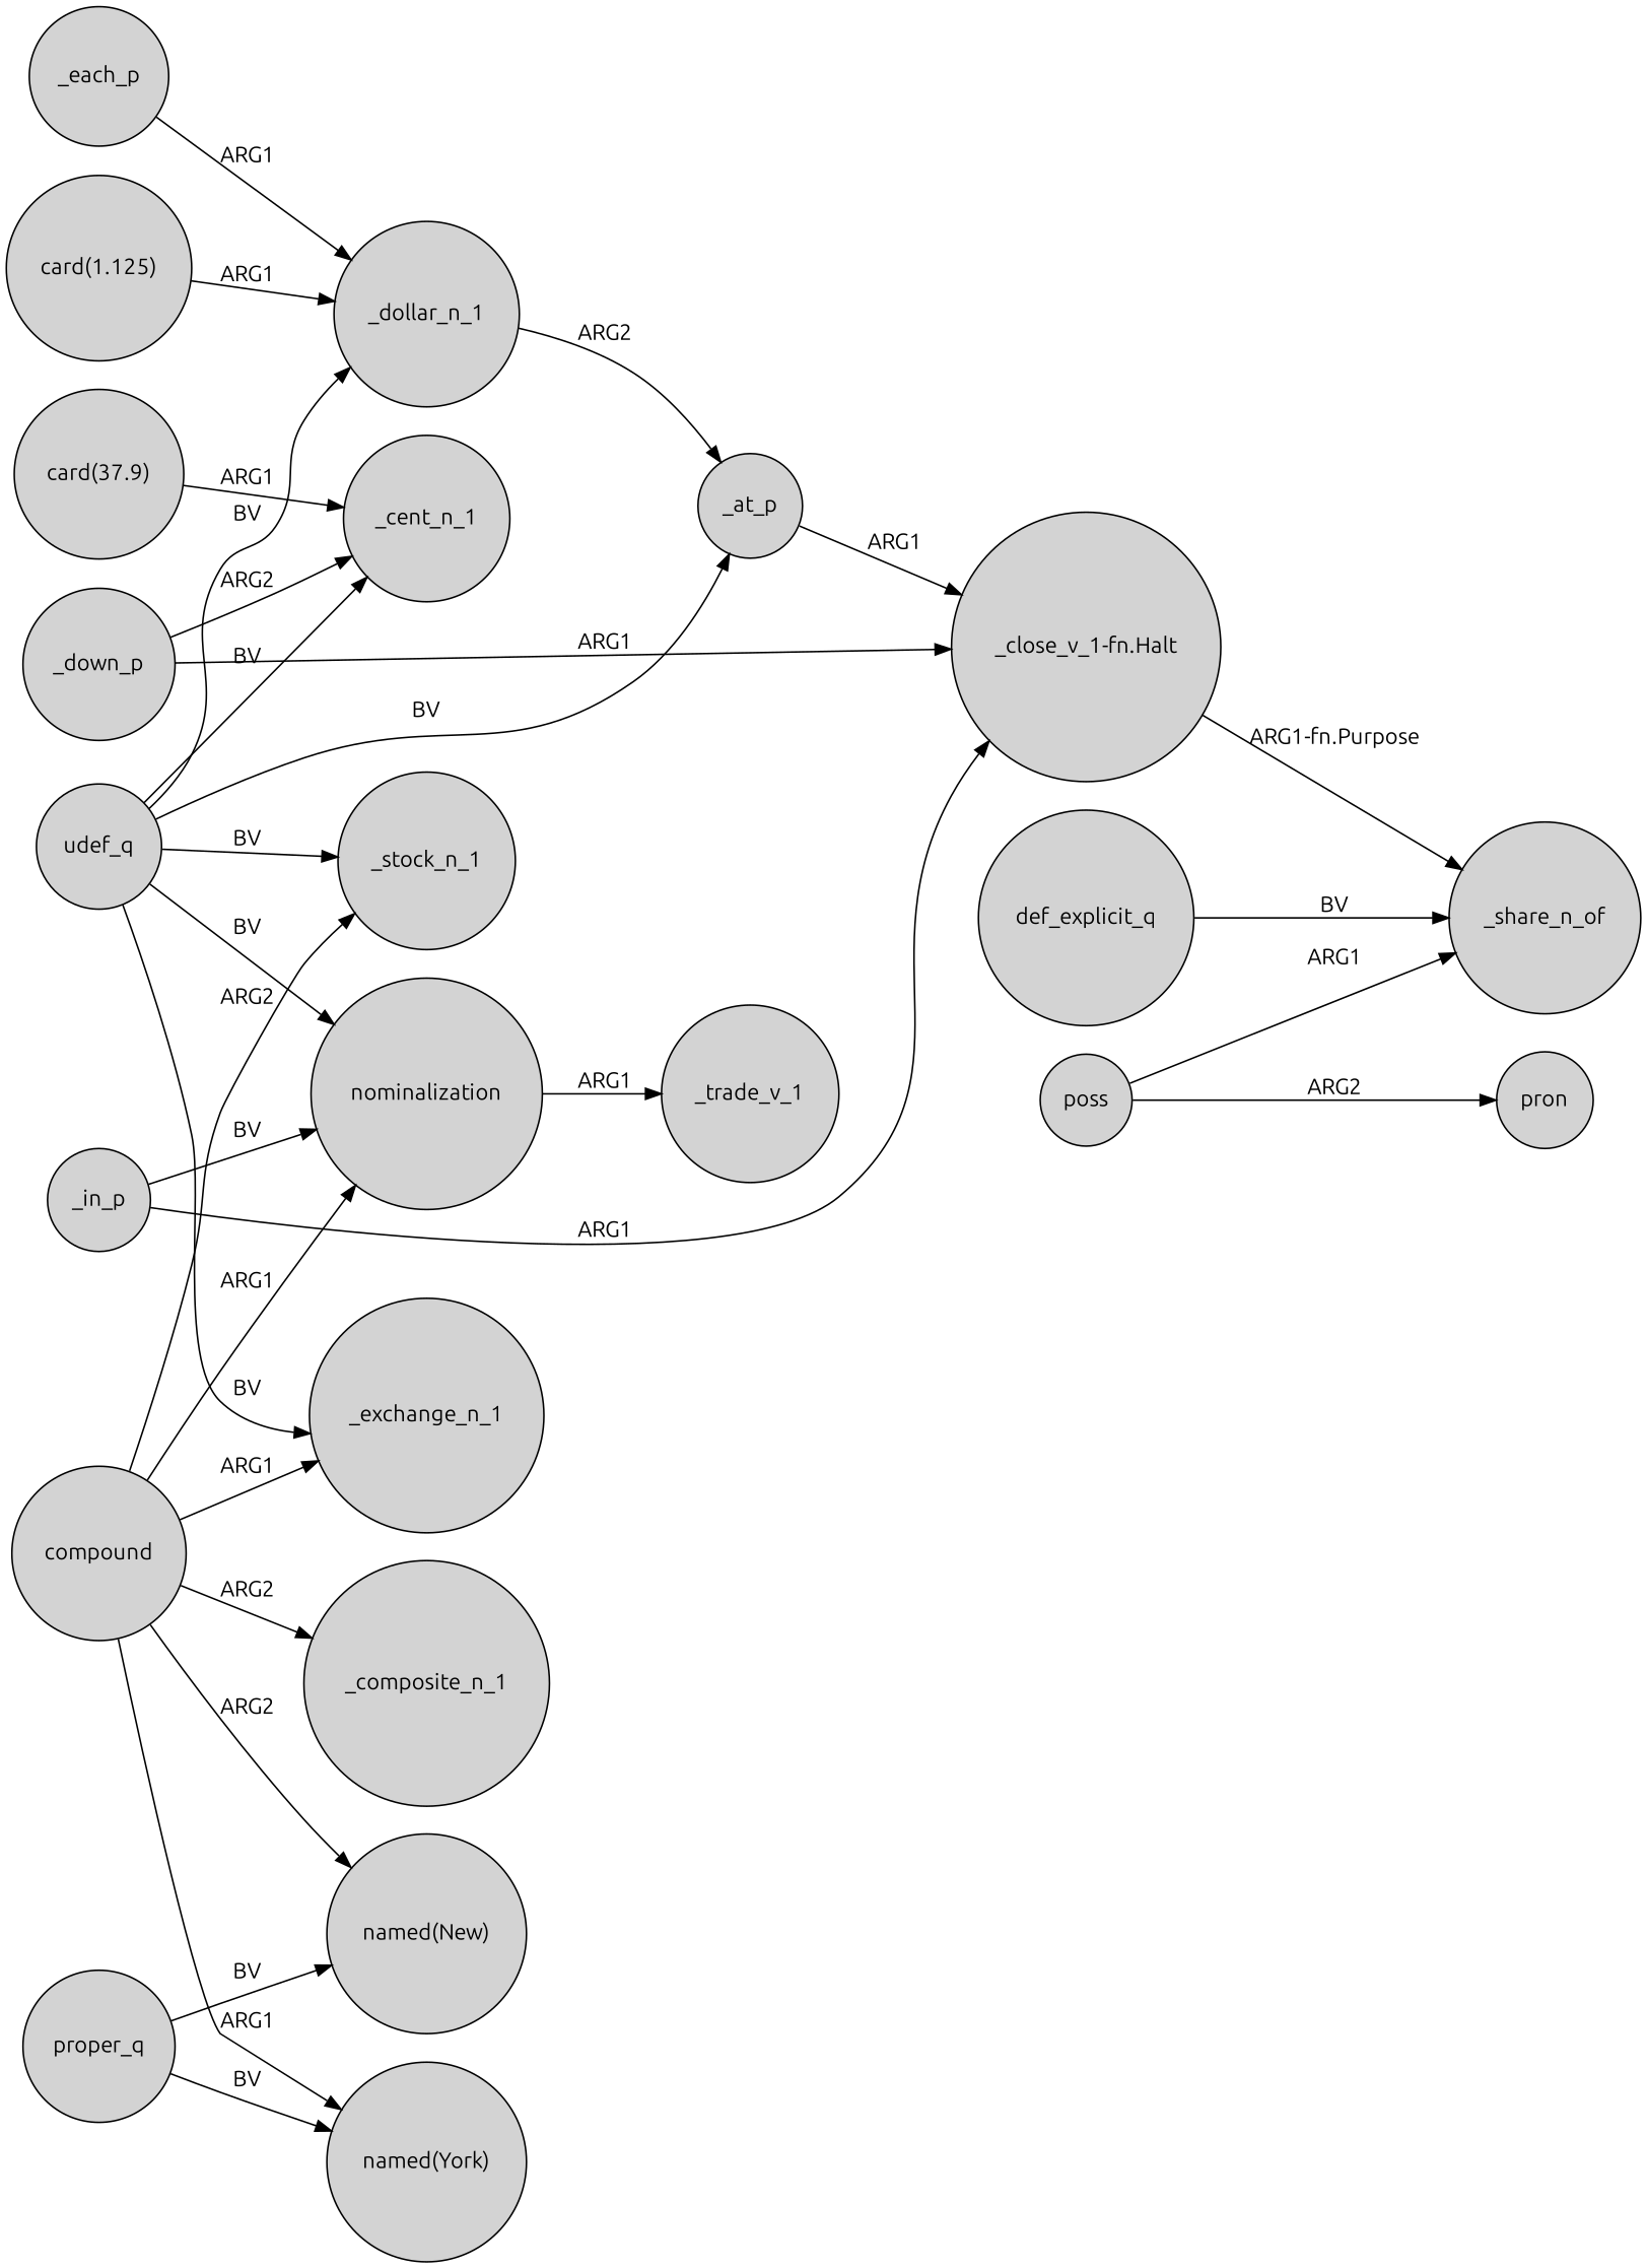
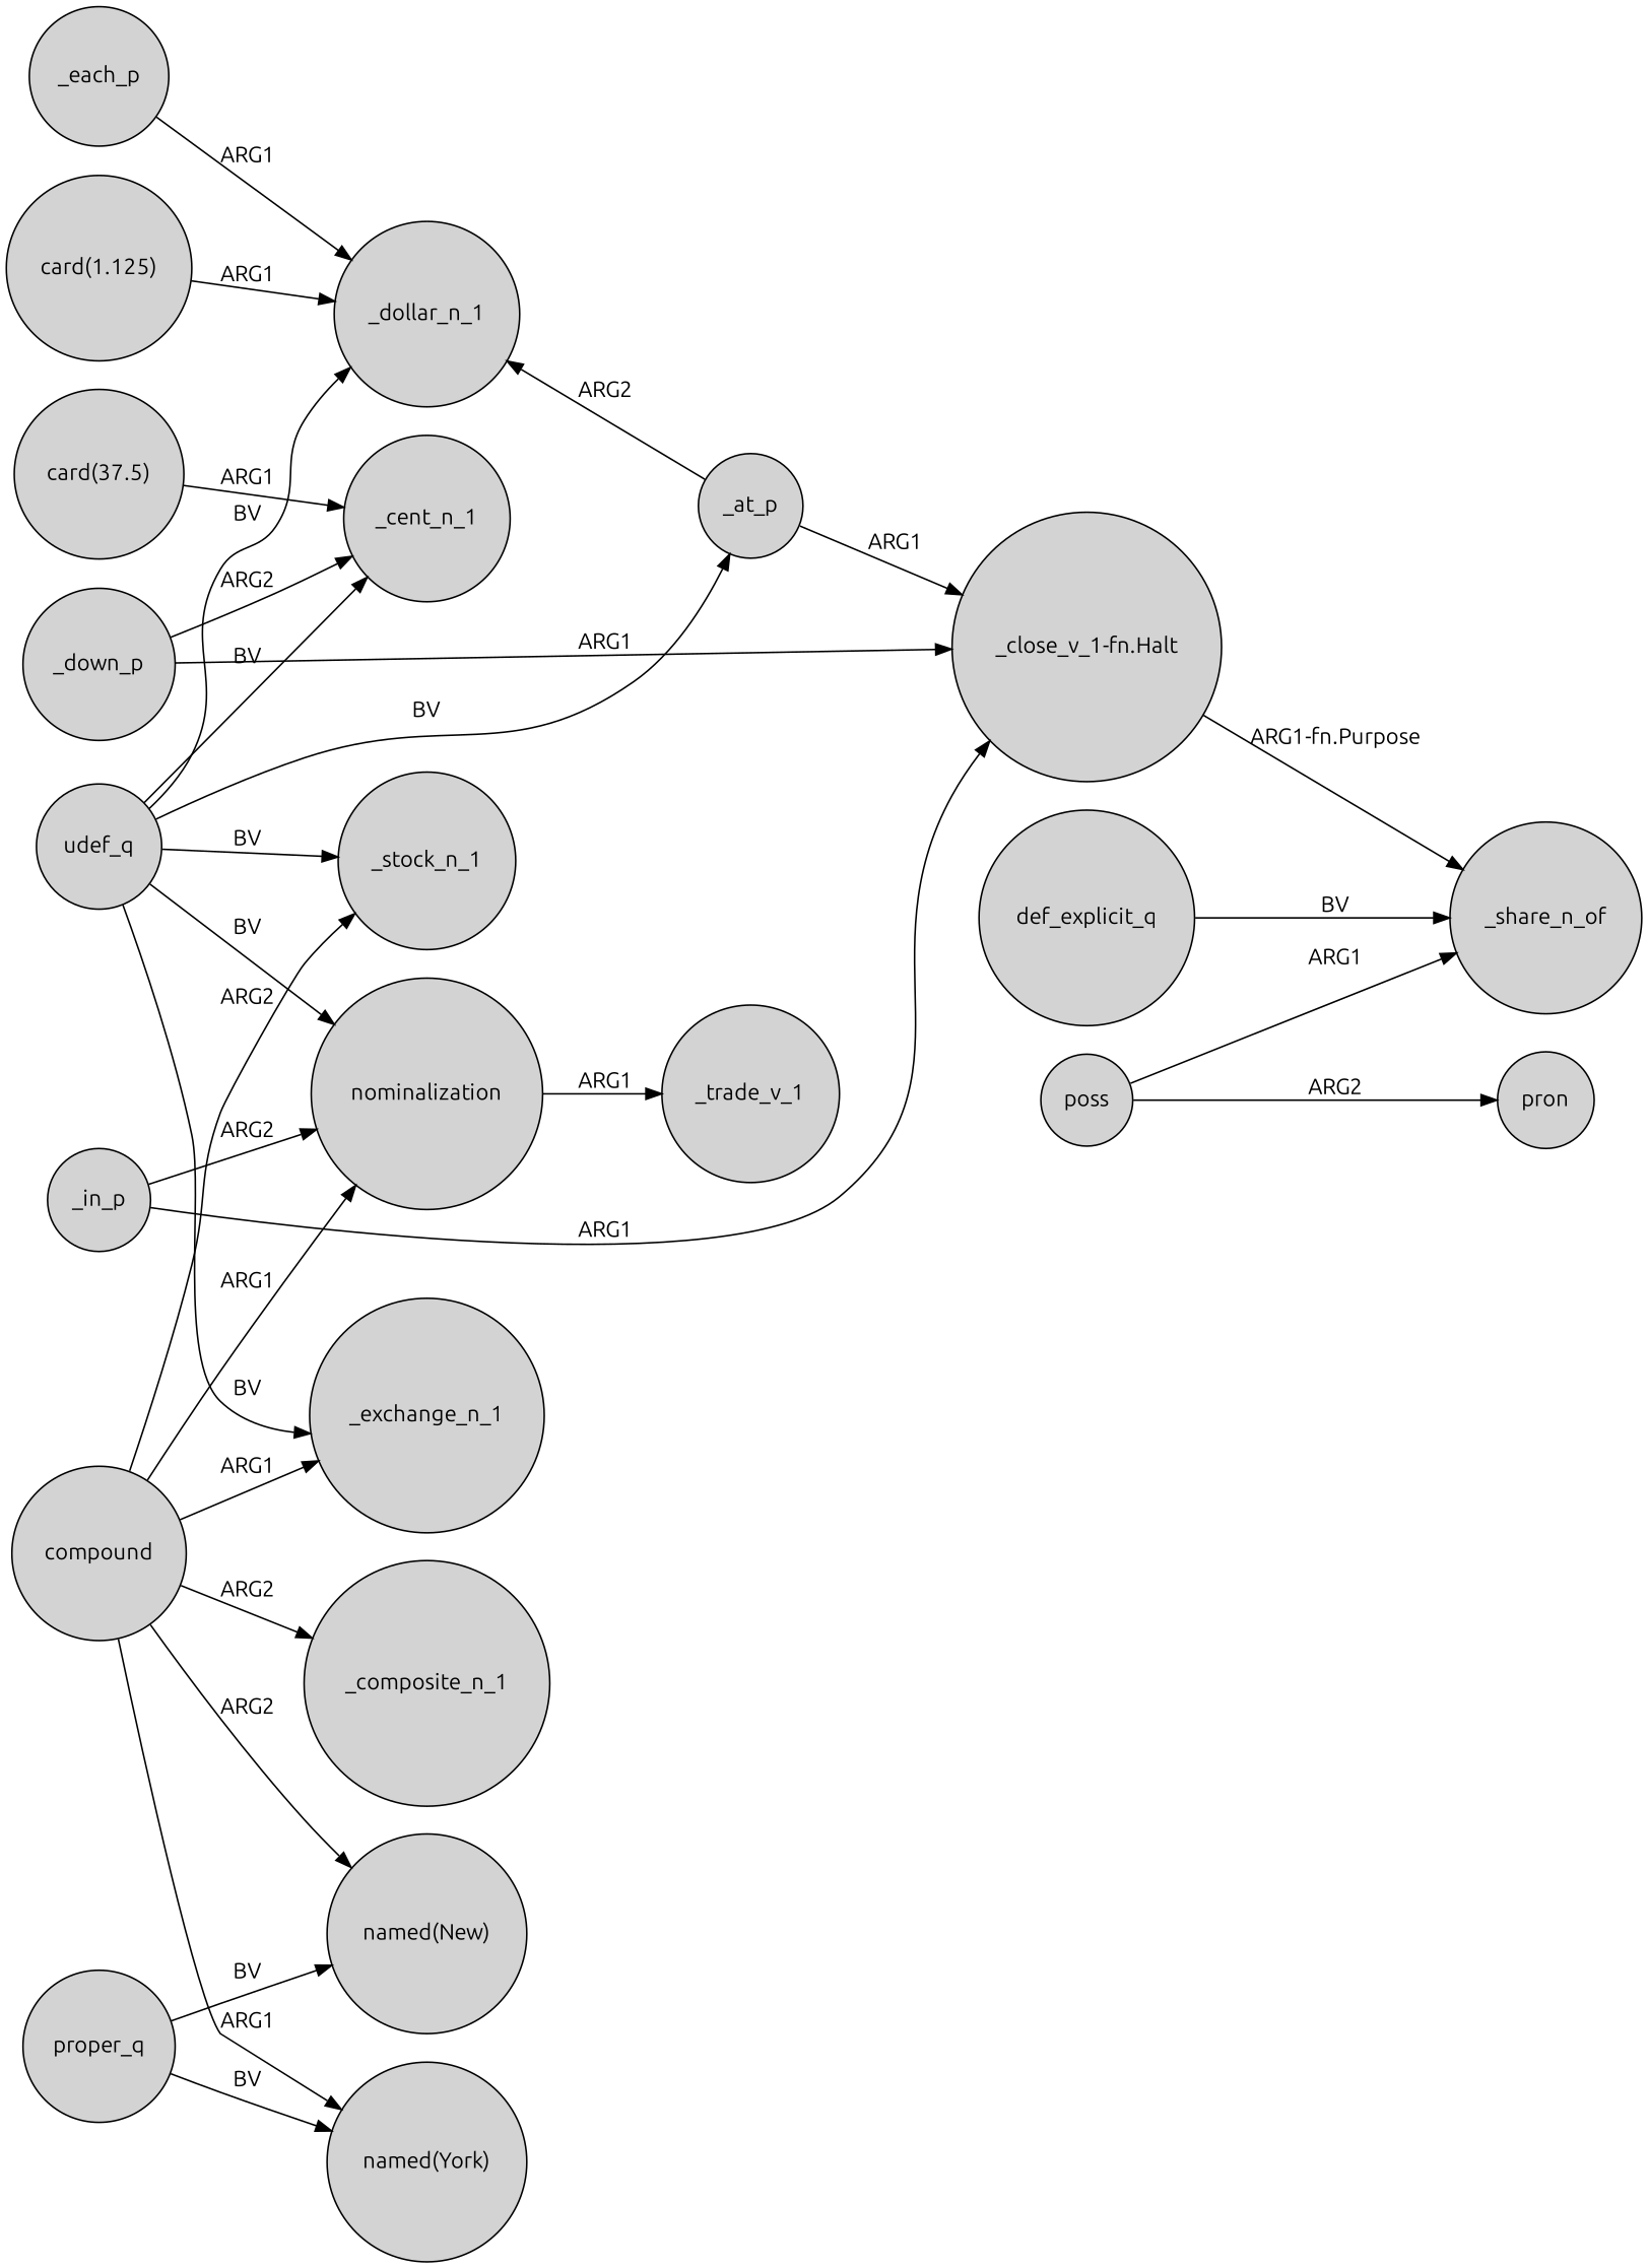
  digraph {
    fontname=Ubuntu
    rankdir=LR
    node [fontname=Ubuntu shape=circle style=filled]
    edge [fontname=Ubuntu]
    _in_p
    "_close_v_1-fn.Halt"
    nominalization
    _share_n_of
    _trade_v_1
    _down_p
    _cent_n_1
    n8 [label="card(1.125)"]
    _dollar_n_1
    compound
    "named(New)"
    _exchange_n_1
    "named(York)"
    _stock_n_1
    _composite_n_1
    proper_q
    udef_q
    _at_p
    def_explicit_q
    poss
    pron
    _each_p
-   "card(37.5)" [label="card(37.9)"]
+   "card(37.5)"
    _in_p -> "_close_v_1-fn.Halt" [label=ARG1]
-   _in_p -> nominalization [label=BV]
+   _in_p -> nominalization [label=ARG2]
    "_close_v_1-fn.Halt" -> _share_n_of [label="ARG1-fn.Purpose"]
    nominalization -> _trade_v_1 [label=ARG1]
    _down_p -> "_close_v_1-fn.Halt" [label=ARG1]
    _down_p -> _cent_n_1 [label=ARG2]
    n8 -> _dollar_n_1 [label=ARG1]
    compound -> nominalization [label=ARG1]
    compound -> "named(New)" [label=ARG2]
    compound -> _exchange_n_1 [label=ARG1]
    compound -> "named(York)" [label=ARG1]
    compound -> _stock_n_1 [label=ARG2]
    compound -> _composite_n_1 [label=ARG2]
    proper_q -> "named(New)" [label=BV]
    proper_q -> "named(York)" [label=BV]
    udef_q -> nominalization [label=BV]
    udef_q -> _cent_n_1 [label=BV]
    udef_q -> _dollar_n_1 [label=BV]
    udef_q -> _exchange_n_1 [label=BV]
    udef_q -> _stock_n_1 [label=BV]
    udef_q -> _at_p [label=BV]
    _at_p -> "_close_v_1-fn.Halt" [label=ARG1]
-   _dollar_n_1 -> _at_p [label=ARG2]
+   _at_p -> _dollar_n_1 [label=ARG2]
    def_explicit_q -> _share_n_of [label=BV]
    poss -> _share_n_of [label=ARG1]
    poss -> pron [label=ARG2]
    _each_p -> _dollar_n_1 [label=ARG1]
    "card(37.5)" -> _cent_n_1 [label=ARG1]
  }
